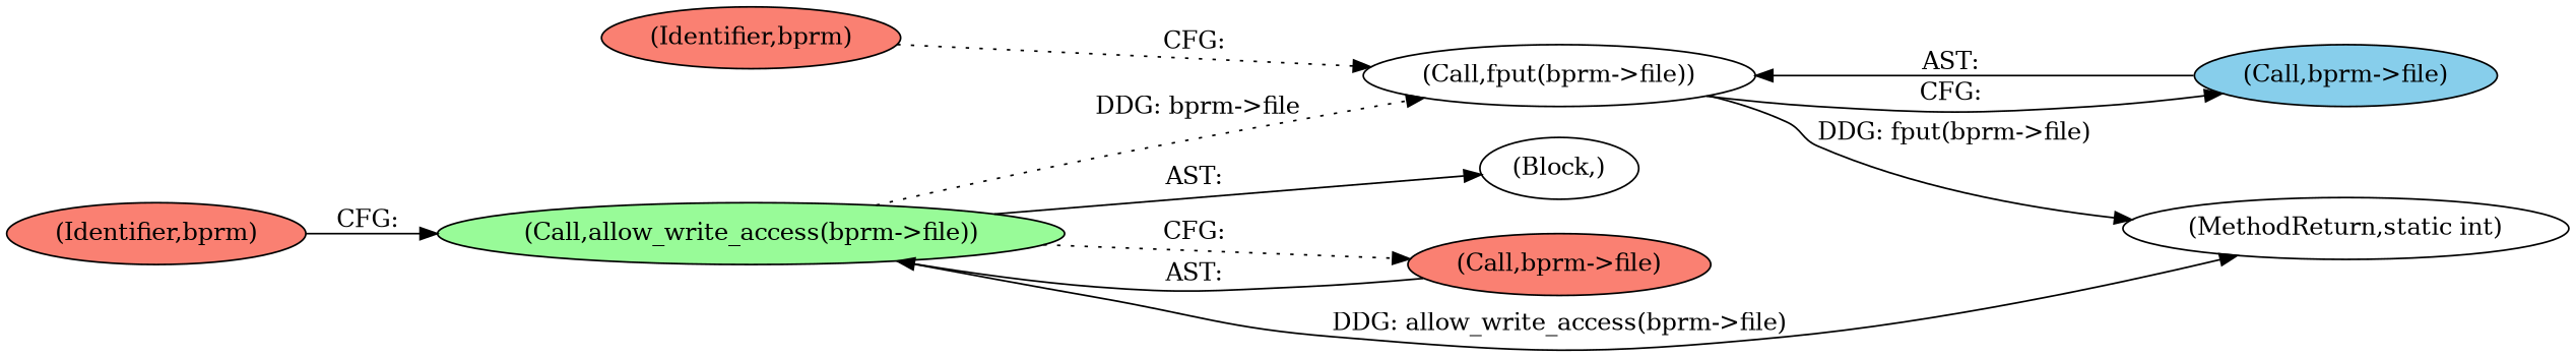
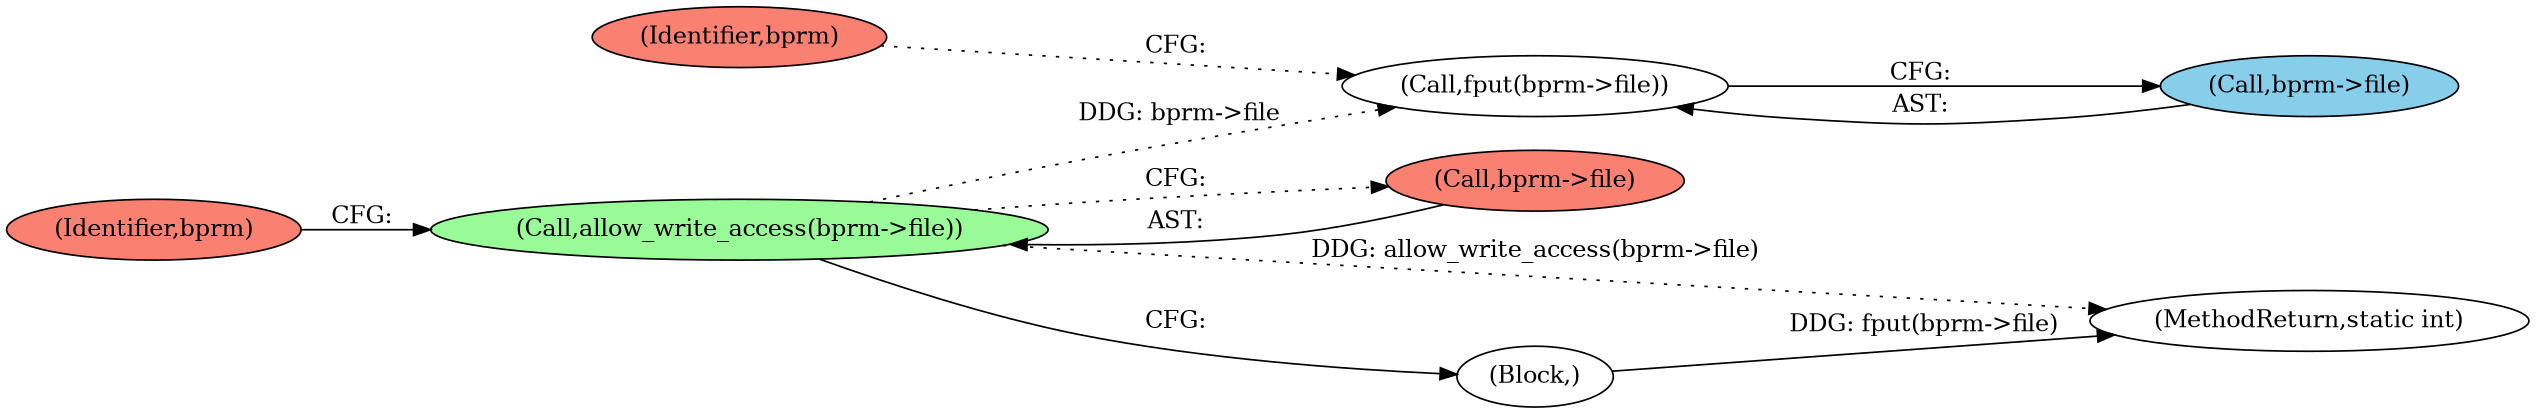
  digraph {
    rankdir=LR
    node [fillcolor=white style=filled]
    edge [style=solid]
    n1 [fillcolor=palegreen label="(Call,allow_write_access(bprm->file))"]
    n2 [label="(Call,fput(bprm->file))"]
    n3 [fillcolor=salmon label="(Call,bprm->file)"]
    n4 [label="(MethodReturn,static int)"]
    n5 [label="(Block,)"]
    n6 [fillcolor=skyblue label="(Call,bprm->file)"]
    n7 [fillcolor=salmon label="(Identifier,bprm)"]
    n8 [fillcolor=salmon label="(Identifier,bprm)"]
    n1 -> n2 [label="DDG: bprm->file" style=dotted]
    n1 -> n3 [label="CFG: " style=dotted]
-   n1 -> n4 [label="DDG: allow_write_access(bprm->file)"]
-   n1 -> n5 [label="AST: "]
-   n2 -> n4 [label="DDG: fput(bprm->file)"]
+   n1 -> n4 [label="DDG: allow_write_access(bprm->file)" style=dotted]
+   n1 -> n5 [label="CFG: "]
+   n5 -> n4 [label="DDG: fput(bprm->file)"]
    n2 -> n6 [label="CFG: "]
    n3 -> n1 [label="AST: "]
    n6 -> n2 [label="AST: "]
    n7 -> n2 [label="CFG: " style=dotted]
    n8 -> n1 [label="CFG: "]
  }
